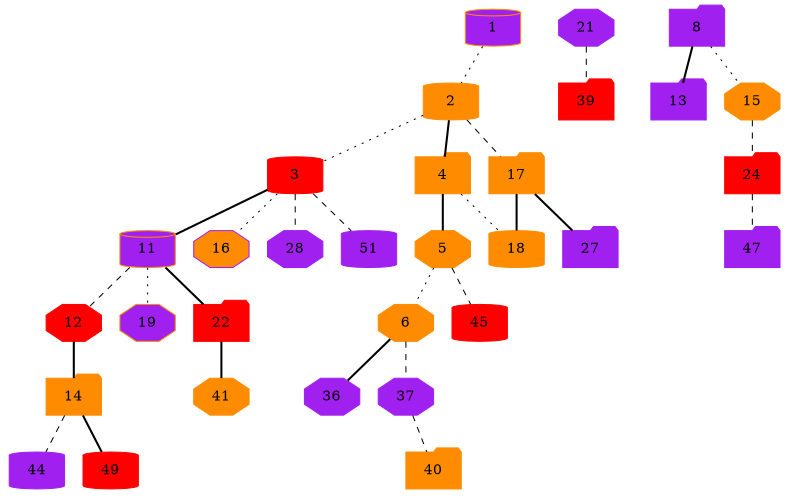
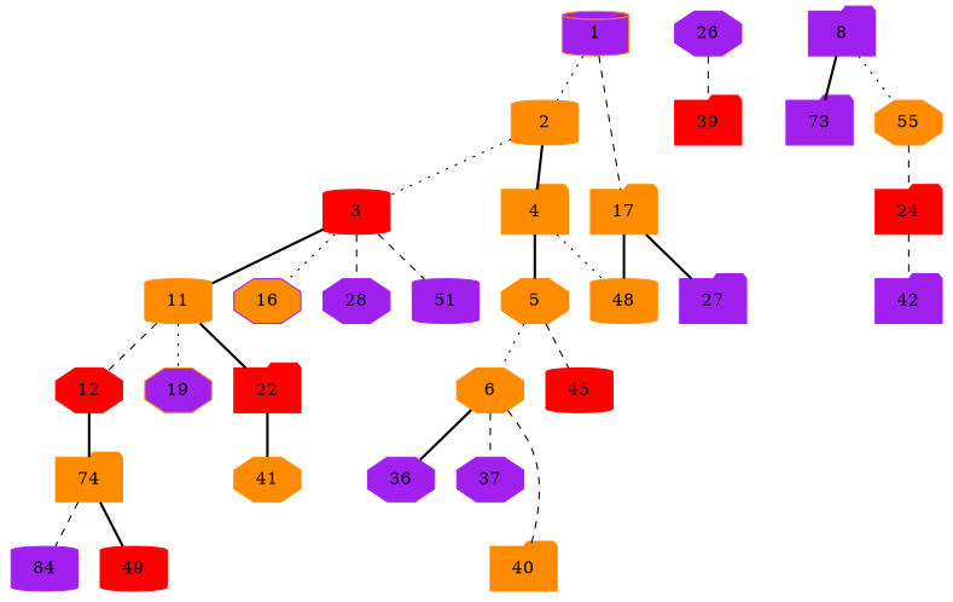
  graph {
    node [color=darkorange shape=folder style=filled]
    edge [style=bold]
    1 [fillcolor=purple shape=cylinder super="+32"]
    2 [shape=cylinder]
    3 [color=red shape=cylinder super="+10"]
    4 [super="+7"]
    17 [super="+20"]
-   11 [shape=cylinder super="+33" fillcolor=purple]
+   11 [shape=cylinder super="+33"]
    16 [color=purple fillcolor=darkorange shape=octagon super="+29"]
    28 [color=purple shape=octagon super="+30"]
    51 [color=purple shape=cylinder]
    5 [shape=octagon super="+25"]
-   18 [shape=cylinder super="+50"]
+   18 [shape=cylinder super="+50" label=48]
    27 [color=purple super="+48"]
    12 [color=red shape=octagon super="+31"]
    19 [fillcolor=purple shape=octagon]
    22 [color=red super="+38"]
    6 [shape=octagon super="+9"]
    45 [color=red shape=cylinder super="+47"]
-   21 [color=purple shape=octagon super="+23"]
+   21 [color=purple shape=octagon super="+23" label=26]
    39 [color=red]
    36 [color=purple shape=octagon]
    37 [color=purple shape=octagon]
    40 [super="+43"]
    8 [color=purple]
-   13 [color=purple super="+34"]
-   15 [shape=octagon super="+35"]
+   13 [color=purple super="+34" label=73]
+   15 [shape=octagon super="+35" label=55]
    24 [color=red]
-   14 [super="+26"]
+   14 [super="+26" label=74]
    41 [shape=octagon]
-   44 [color=purple shape=cylinder]
+   44 [color=purple shape=cylinder label=84]
    49 [color=red shape=cylinder]
-   42 [color=purple super="+46" label=47]
+   42 [color=purple super="+46"]
    1 -- 2 [style=dotted]
    2 -- 3 [style=dotted]
    2 -- 4
-   2 -- 17 [style=dashed]
+   1 -- 17 [style=dashed]
    3 -- 11
    3 -- 16 [style=dotted]
    3 -- 28 [style=dashed]
    3 -- 51 [style=dashed]
    4 -- 5
    4 -- 18 [style=dotted]
    17 -- 18
    17 -- 27
    11 -- 12 [style=dashed]
    11 -- 19 [style=dotted]
    11 -- 22
    5 -- 6 [style=dotted]
    5 -- 45 [style=dashed]
    12 -- 14
    22 -- 41
    6 -- 36
    6 -- 37 [style=dashed]
-   37 -- 40 [style=dashed]
+   6 -- 40 [style=dashed]
    21 -- 39 [style=dashed]
    8 -- 13
    8 -- 15 [style=dotted]
    15 -- 24 [style=dashed]
    24 -- 42 [style=dashed]
    14 -- 44 [style=dashed]
    14 -- 49
  }
